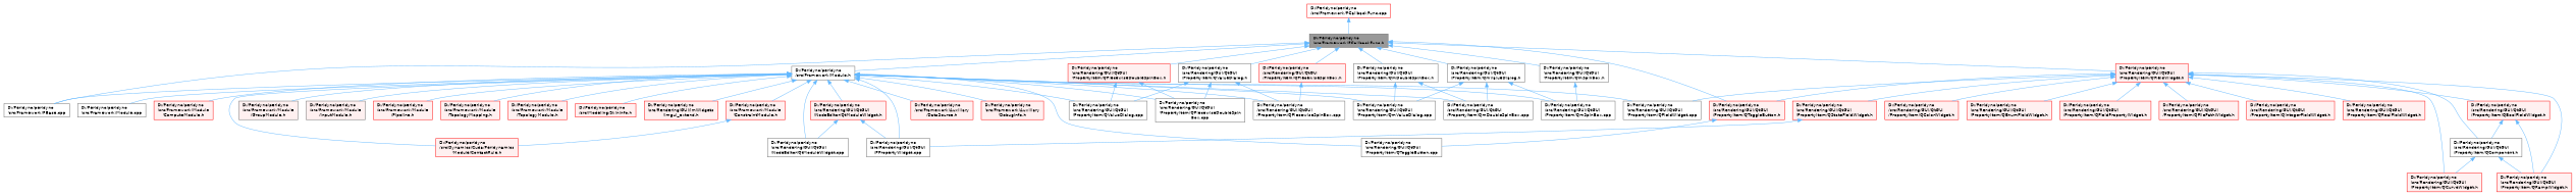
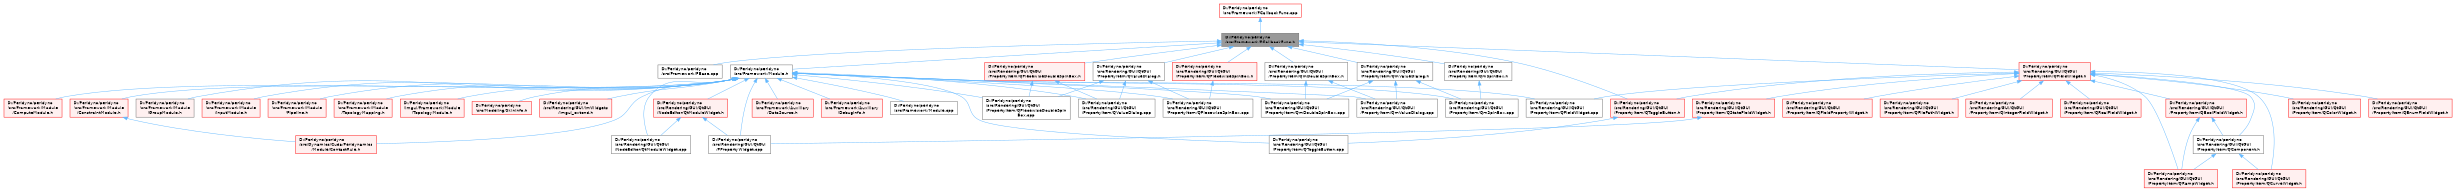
  digraph {
    node [color=red fillcolor="#FFF0F0" fontname=Helvetica fontsize=10 shape=box style=filled]
    edge [color=steelblue1 dir=back fontname=Helvetica fontsize=10 labelfontname=Helvetica labelfontsize=10 style=solid]
    n1 [color=gray40 fillcolor=grey60 fontcolor=black height=0.2 label="D:/Peridyno/peridyno\l/src/Framework/FCallbackFunc.h" width=0.4]
    n2 [color=grey40 fillcolor=white height=0.2 label="D:/Peridyno/peridyno\l/src/Framework/FBase.cpp" width=0.4]
    n3 [color=grey40 fillcolor=white height=0.2 label="D:/Peridyno/peridyno\l/src/Framework/Module.h" width=0.4]
    n4 [height=0.2 label="D:/Peridyno/peridyno\l/src/Rendering/GUI/QtGUI\l/PropertyItem/QFieldWidget.h" width=0.4]
    n5 [height=0.2 label="D:/Peridyno/peridyno\l/src/Rendering/GUI/QtGUI\l/PropertyItem/QToggleButton.h" width=0.4]
    n6 [height=0.2 label="D:/Peridyno/peridyno\l/src/Rendering/GUI/QtGUI\l/PropertyItem/QPiecewiseDoubleSpinBox.h" width=0.4]
    n7 [height=0.2 label="D:/Peridyno/peridyno\l/src/Rendering/GUI/QtGUI\l/PropertyItem/QPiecewiseSpinBox.h" width=0.4]
    n8 [color=grey40 fillcolor=white height=0.2 label="D:/Peridyno/peridyno\l/src/Rendering/GUI/QtGUI\l/PropertyItem/QValueDialog.h" width=0.4]
    n9 [color=grey40 fillcolor=white height=0.2 label="D:/Peridyno/peridyno\l/src/Rendering/GUI/QtGUI\l/PropertyItem/QmDoubleSpinBox.h" width=0.4]
    n10 [color=grey40 fillcolor=white height=0.2 label="D:/Peridyno/peridyno\l/src/Rendering/GUI/QtGUI\l/PropertyItem/QmSpinBox.h" width=0.4]
    n11 [color=grey40 fillcolor=white height=0.2 label="D:/Peridyno/peridyno\l/src/Rendering/GUI/QtGUI\l/PropertyItem/QmValueDialog.h" width=0.4]
    n12 [fillcolor=white height=0.2 label="D:/Peridyno/peridyno\l/src/Framework/FCallbackFunc.cpp" width=0.4]
    n13 [height=0.2 label="D:/Peridyno/peridyno\l/src/Dynamics/Cuda/Peridynamics\l/Module/ContactRule.h" width=0.4]
    n14 [height=0.2 label="D:/Peridyno/peridyno\l/src/Framework/Auxiliary\l/DataSource.h" width=0.4]
    n15 [height=0.2 label="D:/Peridyno/peridyno\l/src/Framework/Auxiliary\l/DebugInfo.h" width=0.4]
    n16 [color=grey40 fillcolor=white height=0.2 label="D:/Peridyno/peridyno\l/src/Framework/Module.cpp" width=0.4]
    n17 [height=0.2 label="D:/Peridyno/peridyno\l/src/Framework/Module\l/ComputeModule.h" width=0.4]
    n18 [height=0.2 label="D:/Peridyno/peridyno\l/src/Framework/Module\l/ConstraintModule.h" width=0.4]
    n19 [color=grey40 height=0.2 label="D:/Peridyno/peridyno\l/src/Framework/Module\l/GroupModule.h" width=0.4]
-   n20 [color=grey40 height=0.2 label="D:/Peridyno/peridyno\l/src/Framework/Module\l/InputModule.h" width=0.4]
+   n20 [height=0.2 label="D:/Peridyno/peridyno\l/src/Framework/Module\l/InputModule.h" width=0.4]
    n21 [height=0.2 label="D:/Peridyno/peridyno\l/src/Framework/Module\l/Pipeline.h" width=0.4]
    n22 [height=0.2 label="D:/Peridyno/peridyno\l/src/Framework/Module\l/TopologyMapping.h" width=0.4]
-   n23 [height=0.2 label="D:/Peridyno/peridyno\l/src/Framework/Module\l/TopologyModule.h" width=0.4]
+   n23 [height=0.2 label="D:/Peridyno/peridyno\l/imgui/Framework/Module\l/TopologyModule.h" width=0.4]
    n24 [height=0.2 label="D:/Peridyno/peridyno\l/src/Modeling/SkinInfo.h" width=0.4]
    n25 [height=0.2 label="D:/Peridyno/peridyno\l/src/Rendering/GUI/ImWidgets\l/imgui_extend.h" width=0.4]
    n26 [color=grey40 fillcolor=white height=0.2 label="D:/Peridyno/peridyno\l/src/Rendering/GUI/QtGUI\l/NodeEditor/QtModuleWidget.cpp" width=0.4]
    n27 [height=0.2 label="D:/Peridyno/peridyno\l/src/Rendering/GUI/QtGUI\l/NodeEditor/QtModuleWidget.h" width=0.4]
    n28 [color=grey40 fillcolor=white height=0.2 label="D:/Peridyno/peridyno\l/src/Rendering/GUI/QtGUI\l/PPropertyWidget.cpp" width=0.4]
    n29 [color=grey40 fillcolor=white height=0.2 label="D:/Peridyno/peridyno\l/src/Rendering/GUI/QtGUI\l/PropertyItem/QFieldWidget.cpp" width=0.4]
    n30 [color=grey40 fillcolor=white height=0.2 label="D:/Peridyno/peridyno\l/src/Rendering/GUI/QtGUI\l/PropertyItem/QPiecewiseDoubleSpin\lBox.cpp" width=0.4]
    n31 [color=grey40 fillcolor=white height=0.2 label="D:/Peridyno/peridyno\l/src/Rendering/GUI/QtGUI\l/PropertyItem/QPiecewiseSpinBox.cpp" width=0.4]
    n32 [color=grey40 fillcolor=white height=0.2 label="D:/Peridyno/peridyno\l/src/Rendering/GUI/QtGUI\l/PropertyItem/QToggleButton.cpp" width=0.4]
    n33 [color=grey40 fillcolor=white height=0.2 label="D:/Peridyno/peridyno\l/src/Rendering/GUI/QtGUI\l/PropertyItem/QValueDialog.cpp" width=0.4]
    n34 [color=grey40 fillcolor=white height=0.2 label="D:/Peridyno/peridyno\l/src/Rendering/GUI/QtGUI\l/PropertyItem/QmDoubleSpinBox.cpp" width=0.4]
    n35 [color=grey40 fillcolor=white height=0.2 label="D:/Peridyno/peridyno\l/src/Rendering/GUI/QtGUI\l/PropertyItem/QmSpinBox.cpp" width=0.4]
    n36 [color=grey40 fillcolor=white height=0.2 label="D:/Peridyno/peridyno\l/src/Rendering/GUI/QtGUI\l/PropertyItem/QmValueDialog.cpp" width=0.4]
    n37 [height=0.2 label="D:/Peridyno/peridyno\l/src/Rendering/GUI/QtGUI\l/PropertyItem/QBoolFieldWidget.h" width=0.4]
    n38 [color=grey40 fillcolor=white height=0.2 label="D:/Peridyno/peridyno\l/src/Rendering/GUI/QtGUI\l/PropertyItem/QComponent.h" width=0.4]
    n39 [height=0.2 label="D:/Peridyno/peridyno\l/src/Rendering/GUI/QtGUI\l/PropertyItem/QCurveWidget.h" width=0.4]
    n40 [height=0.2 label="D:/Peridyno/peridyno\l/src/Rendering/GUI/QtGUI\l/PropertyItem/QRampWidget.h" width=0.4]
    n41 [height=0.2 label="D:/Peridyno/peridyno\l/src/Rendering/GUI/QtGUI\l/PropertyItem/QColorWidget.h" width=0.4]
    n42 [height=0.2 label="D:/Peridyno/peridyno\l/src/Rendering/GUI/QtGUI\l/PropertyItem/QEnumFieldWidget.h" width=0.4]
    n43 [height=0.2 label="D:/Peridyno/peridyno\l/src/Rendering/GUI/QtGUI\l/PropertyItem/QFieldPropertyWidget.h" width=0.4]
    n44 [height=0.2 label="D:/Peridyno/peridyno\l/src/Rendering/GUI/QtGUI\l/PropertyItem/QFilePathWidget.h" width=0.4]
    n45 [height=0.2 label="D:/Peridyno/peridyno\l/src/Rendering/GUI/QtGUI\l/PropertyItem/QIntegerFieldWidget.h" width=0.4]
    n46 [height=0.2 label="D:/Peridyno/peridyno\l/src/Rendering/GUI/QtGUI\l/PropertyItem/QRealFieldWidget.h" width=0.4]
    n47 [height=0.2 label="D:/Peridyno/peridyno\l/src/Rendering/GUI/QtGUI\l/PropertyItem/QStateFieldWidget.h" width=0.4]
    n1 -> n2
    n1 -> n3
    n1 -> n4
    n1 -> n5
    n1 -> n6
    n1 -> n7
    n1 -> n8
    n1 -> n9
    n1 -> n10
    n1 -> n11
-   n3 -> n2
    n3 -> n13
    n3 -> n14
    n3 -> n15
    n3 -> n16
    n3 -> n17
    n3 -> n18
    n3 -> n19
    n3 -> n20
    n3 -> n21
    n3 -> n22
    n3 -> n23
    n3 -> n24
    n3 -> n25
    n3 -> n26
    n3 -> n27
    n3 -> n28
    n3 -> n29
    n3 -> n30
    n3 -> n31
    n3 -> n32
    n3 -> n33
    n3 -> n34
    n3 -> n35
    n3 -> n36
    n4 -> n5
    n4 -> n29
    n4 -> n37
    n4 -> n38
    n4 -> n39
    n4 -> n40
    n4 -> n41
    n4 -> n42
    n4 -> n43
    n4 -> n44
    n4 -> n45
    n4 -> n46
    n4 -> n47
    n5 -> n32
    n6 -> n30
    n6 -> n33
    n7 -> n31
    n8 -> n30
    n8 -> n31
    n8 -> n33
    n9 -> n34
    n9 -> n36
    n10 -> n35
    n11 -> n34
    n11 -> n35
    n11 -> n36
    n12 -> n1
    n18 -> n13
    n27 -> n26
    n27 -> n28
    n37 -> n38
    n37 -> n40
    n38 -> n39
    n38 -> n40
    n47 -> n28
  }
